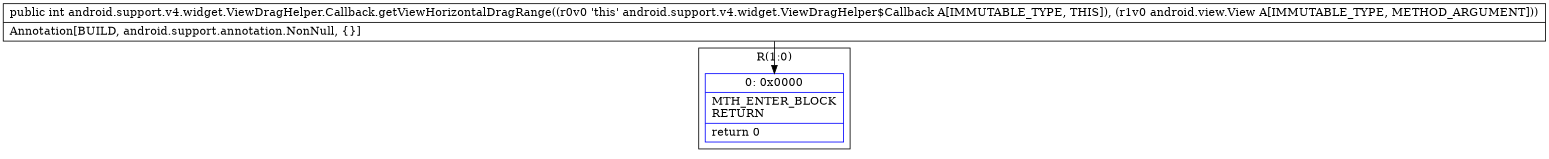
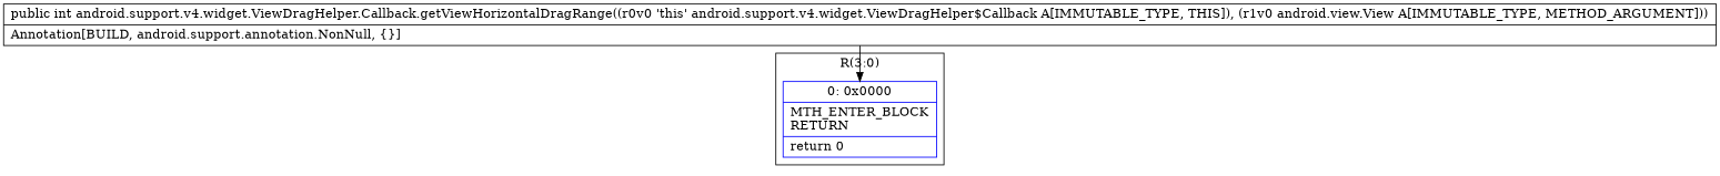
  digraph {
    node [shape=record]
    n1 [color=blue label="{0\:\ 0x0000|MTH_ENTER_BLOCK\lRETURN\l|return 0\l}"]
    n2 [label="{public int android.support.v4.widget.ViewDragHelper.Callback.getViewHorizontalDragRange((r0v0 'this' android.support.v4.widget.ViewDragHelper$Callback A[IMMUTABLE_TYPE, THIS]), (r1v0 android.view.View A[IMMUTABLE_TYPE, METHOD_ARGUMENT]))  | Annotation[BUILD, android.support.annotation.NonNull, \{\}]\l}"]
    subgraph cluster_1 {
-     label="R(1:0)"
+     label="R(3:0)"
      n1
    }
    n2 -> n1
  }
